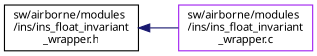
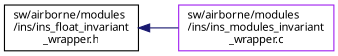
  digraph {
    rankdir=LR
    fontname="Noto Sans"
    node [fillcolor=white fontname="Noto Sans" fontsize=10 shape=record style=filled]
    n1 [color=black fontcolor=black height=0.2 label="sw/airborne/modules\l/ins/ins_float_invariant\l_wrapper.h" width=0.4]
-   n2 [color=purple height=0.2 label="sw/airborne/modules\l/ins/ins_float_invariant\l_wrapper.c" width=0.4]
+   n2 [color=purple height=0.2 label="sw/airborne/modules\l/ins/ins_modules_invariant\l_wrapper.c" width=0.4]
    n1 -> n2 [color=midnightblue dir=back fontname="Noto Sans" fontsize=10 labelfontname=FreeSans labelfontsize=10 style=solid]
  }
